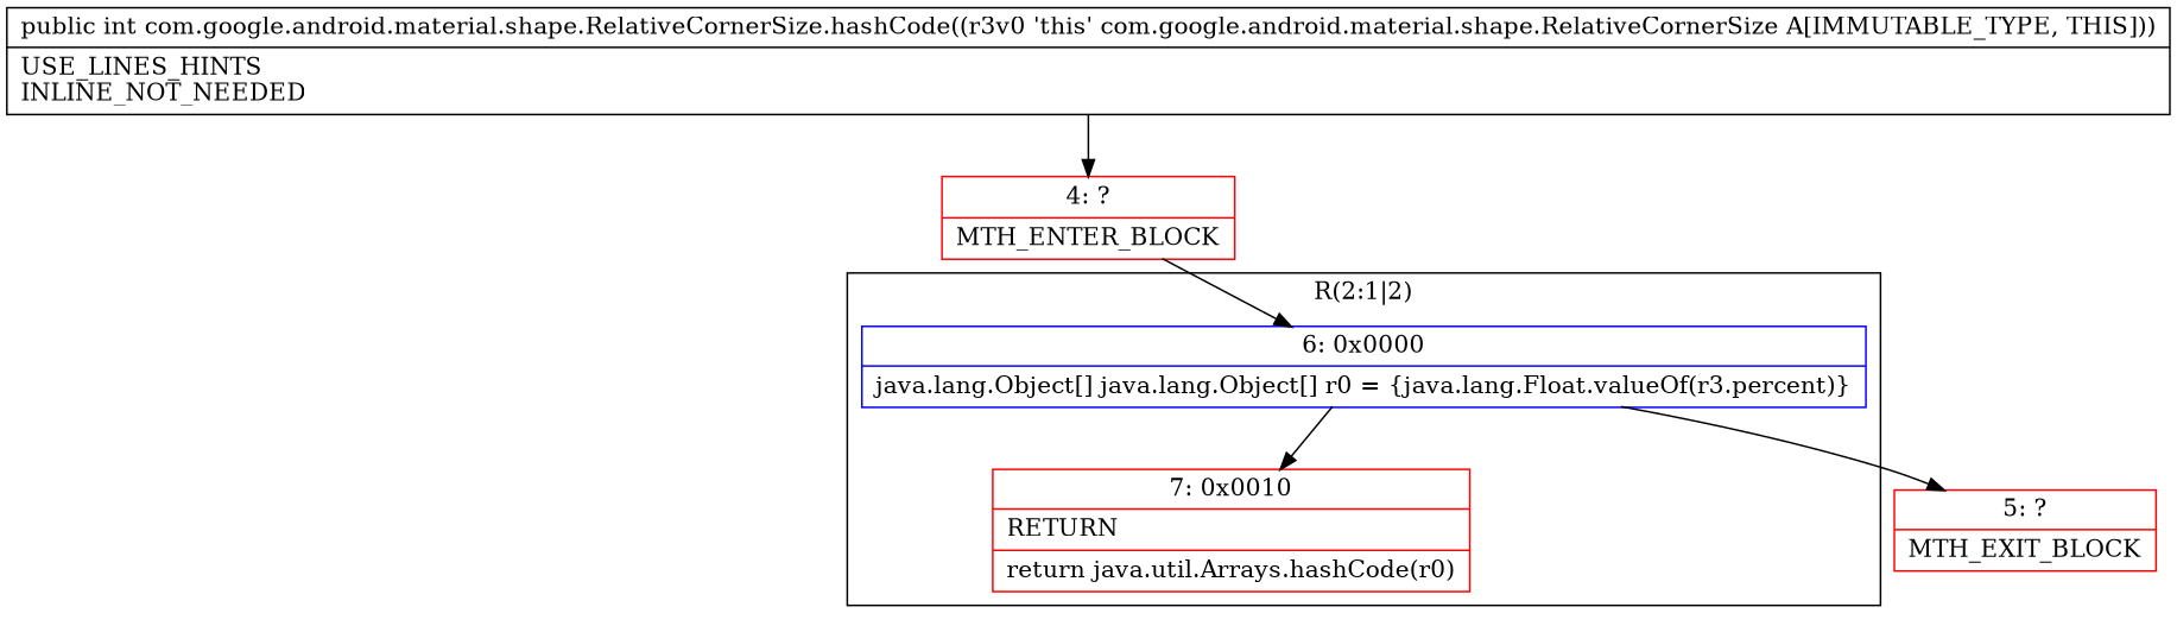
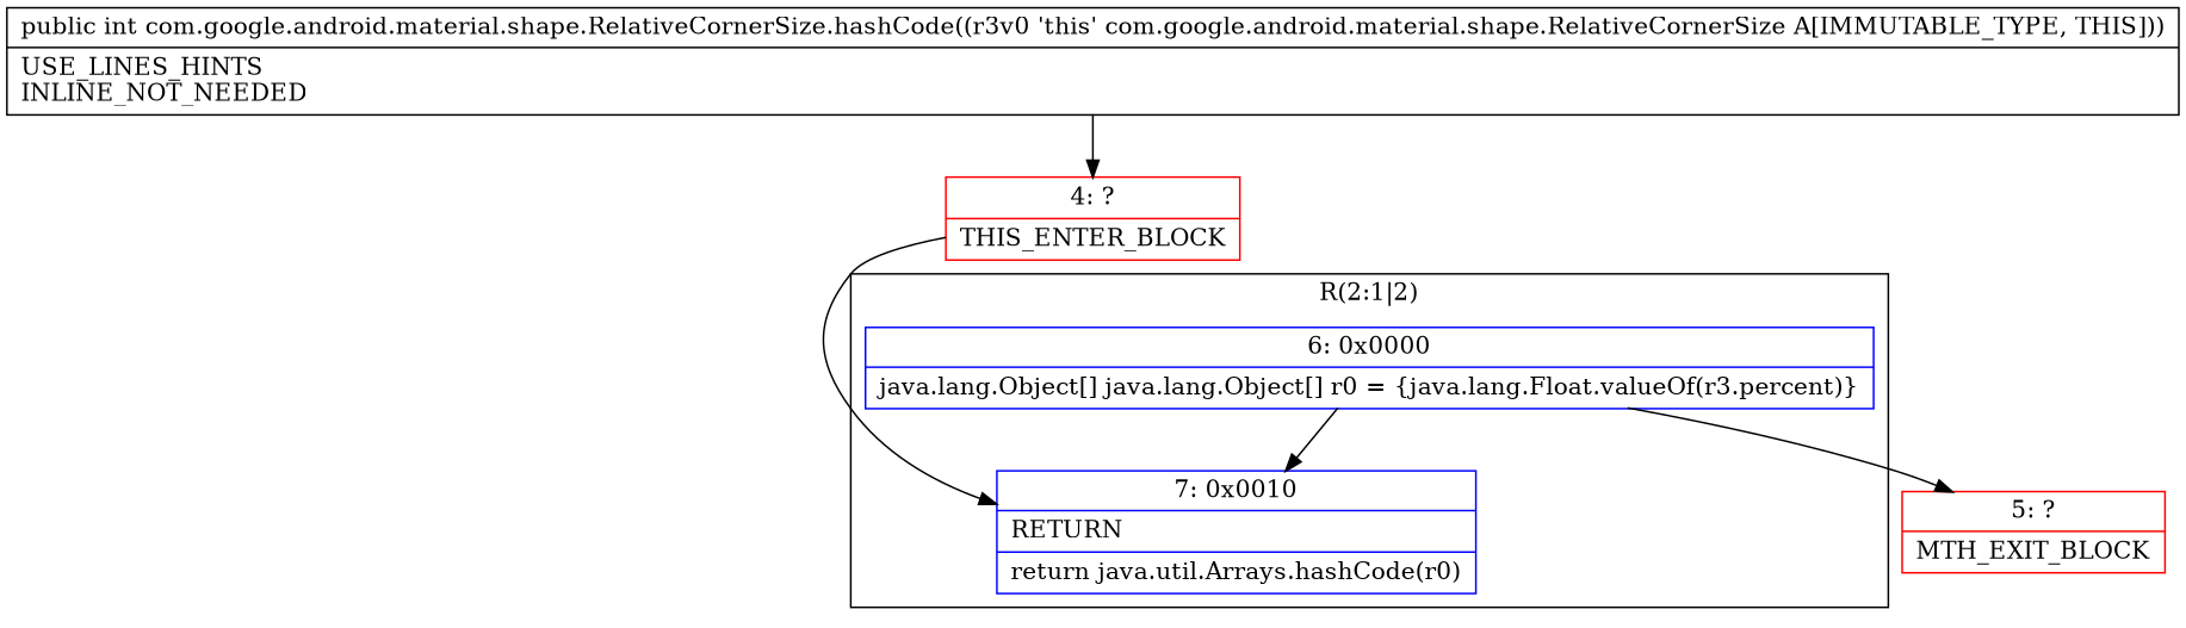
  digraph {
    node [color=blue shape=record]
    n1 [label="{6\:\ 0x0000|java.lang.Object[] java.lang.Object[] r0 = \{java.lang.Float.valueOf(r3.percent)\}\l}"]
-   n2 [color=red label="{7\:\ 0x0010|RETURN\l|return java.util.Arrays.hashCode(r0)\l}"]
+   n2 [label="{7\:\ 0x0010|RETURN\l|return java.util.Arrays.hashCode(r0)\l}"]
    n3 [color=red label="{5\:\ ?|MTH_EXIT_BLOCK\l}"]
-   n4 [color=red label="{4\:\ ?|MTH_ENTER_BLOCK\l}"]
+   n4 [color=red label="{4\:\ ?|THIS_ENTER_BLOCK\l}"]
    n5 [label="{public int com.google.android.material.shape.RelativeCornerSize.hashCode((r3v0 'this' com.google.android.material.shape.RelativeCornerSize A[IMMUTABLE_TYPE, THIS]))  | USE_LINES_HINTS\lINLINE_NOT_NEEDED\l}" color=""]
    subgraph cluster_1 {
      label="R(2:1|2)"
      n1
      n2
    }
    n1 -> n2
    n1 -> n3
-   n4 -> n1
+   n4 -> n2
    n5 -> n4
  }
